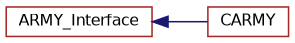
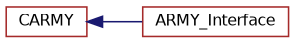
  digraph {
    rankdir=LR
    node [color=brown fillcolor=white fontname=Helvetica fontsize=10 shape=record style=filled]
    n1 [height=0.2 label=ARMY_Interface width=0.4]
    n2 [height=0.2 label=CARMY width=0.4]
-   n1 -> n2 [color=midnightblue dir=back fontname=Helvetica fontsize=10 labelfontname=Helvetica labelfontsize=10 style=solid]
+   n2 -> n1 [color=midnightblue dir=back fontname=Helvetica fontsize=10 labelfontname=Helvetica labelfontsize=10 style=solid]
  }
